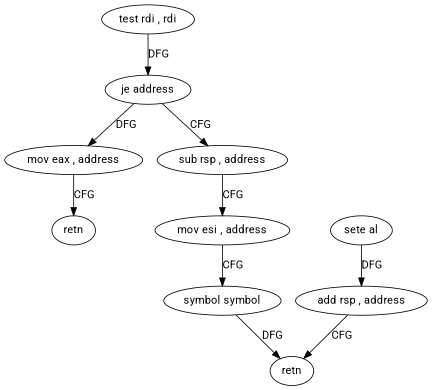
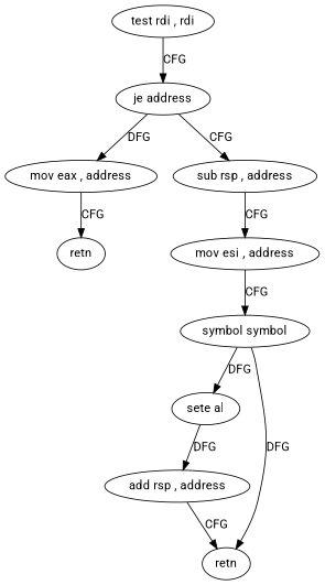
  digraph {
    fontname=Roboto
    node [fontname=Roboto]
    edge [fontname=Roboto]
    n1 [label="test rdi , rdi"]
    n2 [label="je address"]
    n3 [label="mov eax , address"]
    n4 [label="sub rsp , address"]
    n5 [label=retn]
    n6 [label="mov esi , address"]
    n7 [label="symbol symbol"]
    n8 [label="sete al"]
    n9 [label=retn]
    n10 [label="add rsp , address"]
-   n1 -> n2 [label=DFG]
+   n1 -> n2 [label=CFG]
    n2 -> n3 [label=DFG]
    n2 -> n4 [label=CFG]
    n3 -> n5 [label=CFG]
    n4 -> n6 [label=CFG]
    n6 -> n7 [label=CFG]
+   n7 -> n8 [label=DFG]
    n7 -> n9 [label=DFG]
    n8 -> n10 [label=DFG]
    n10 -> n9 [label=CFG]
  }
